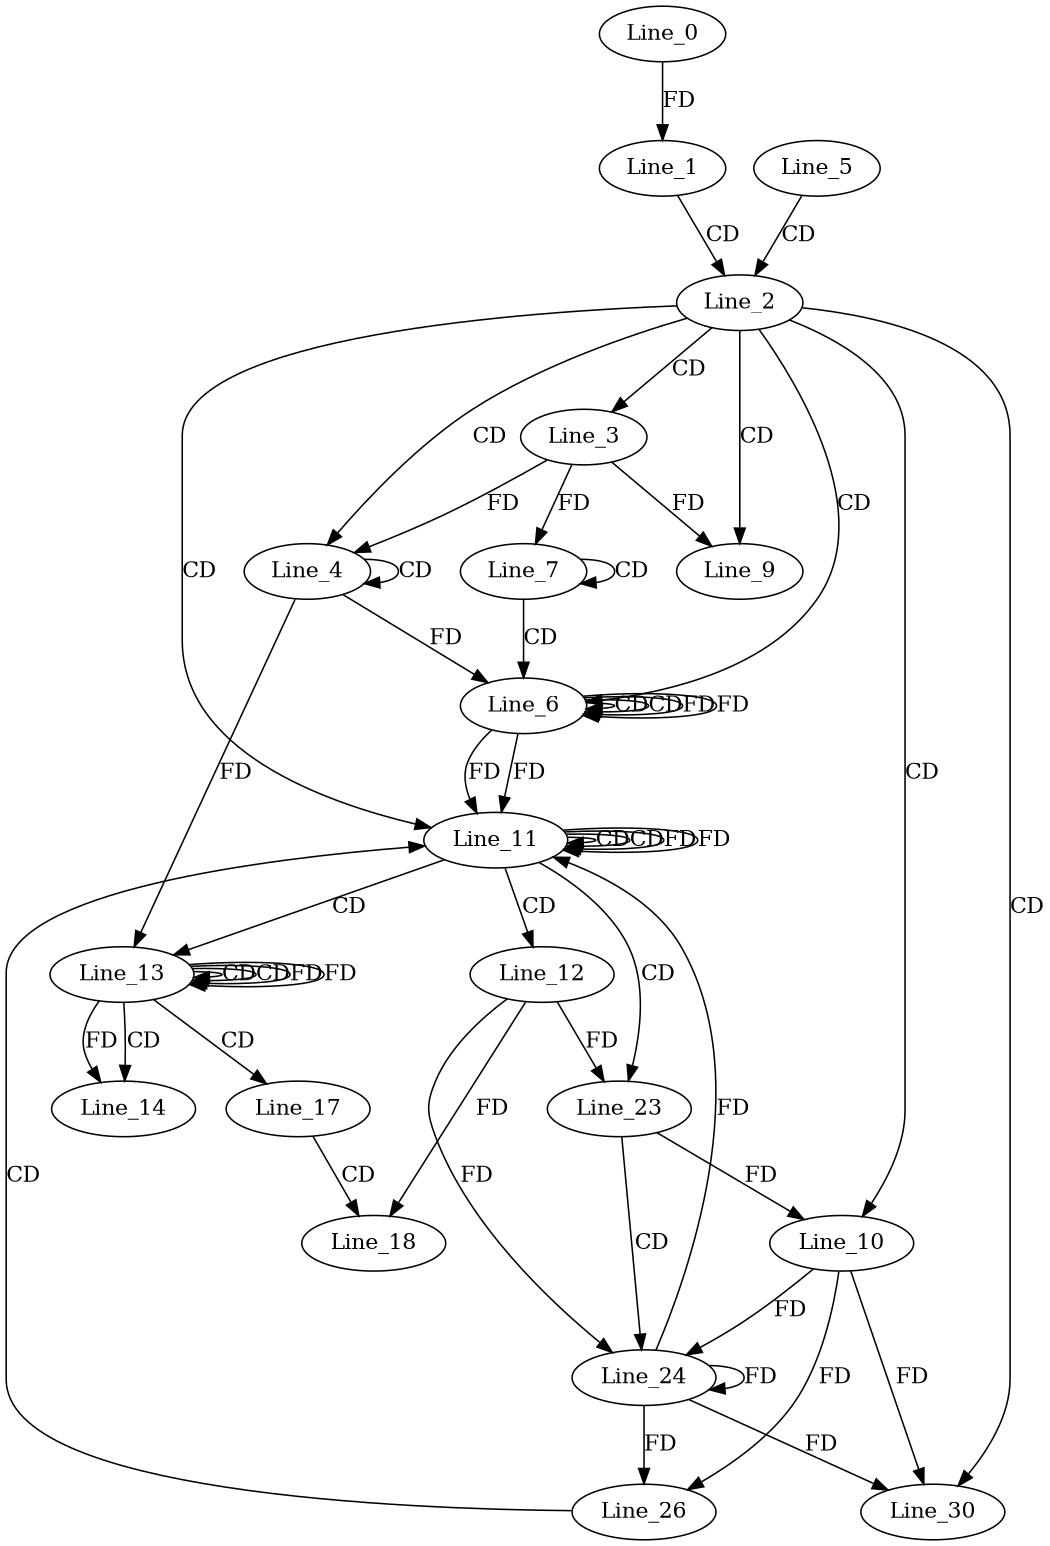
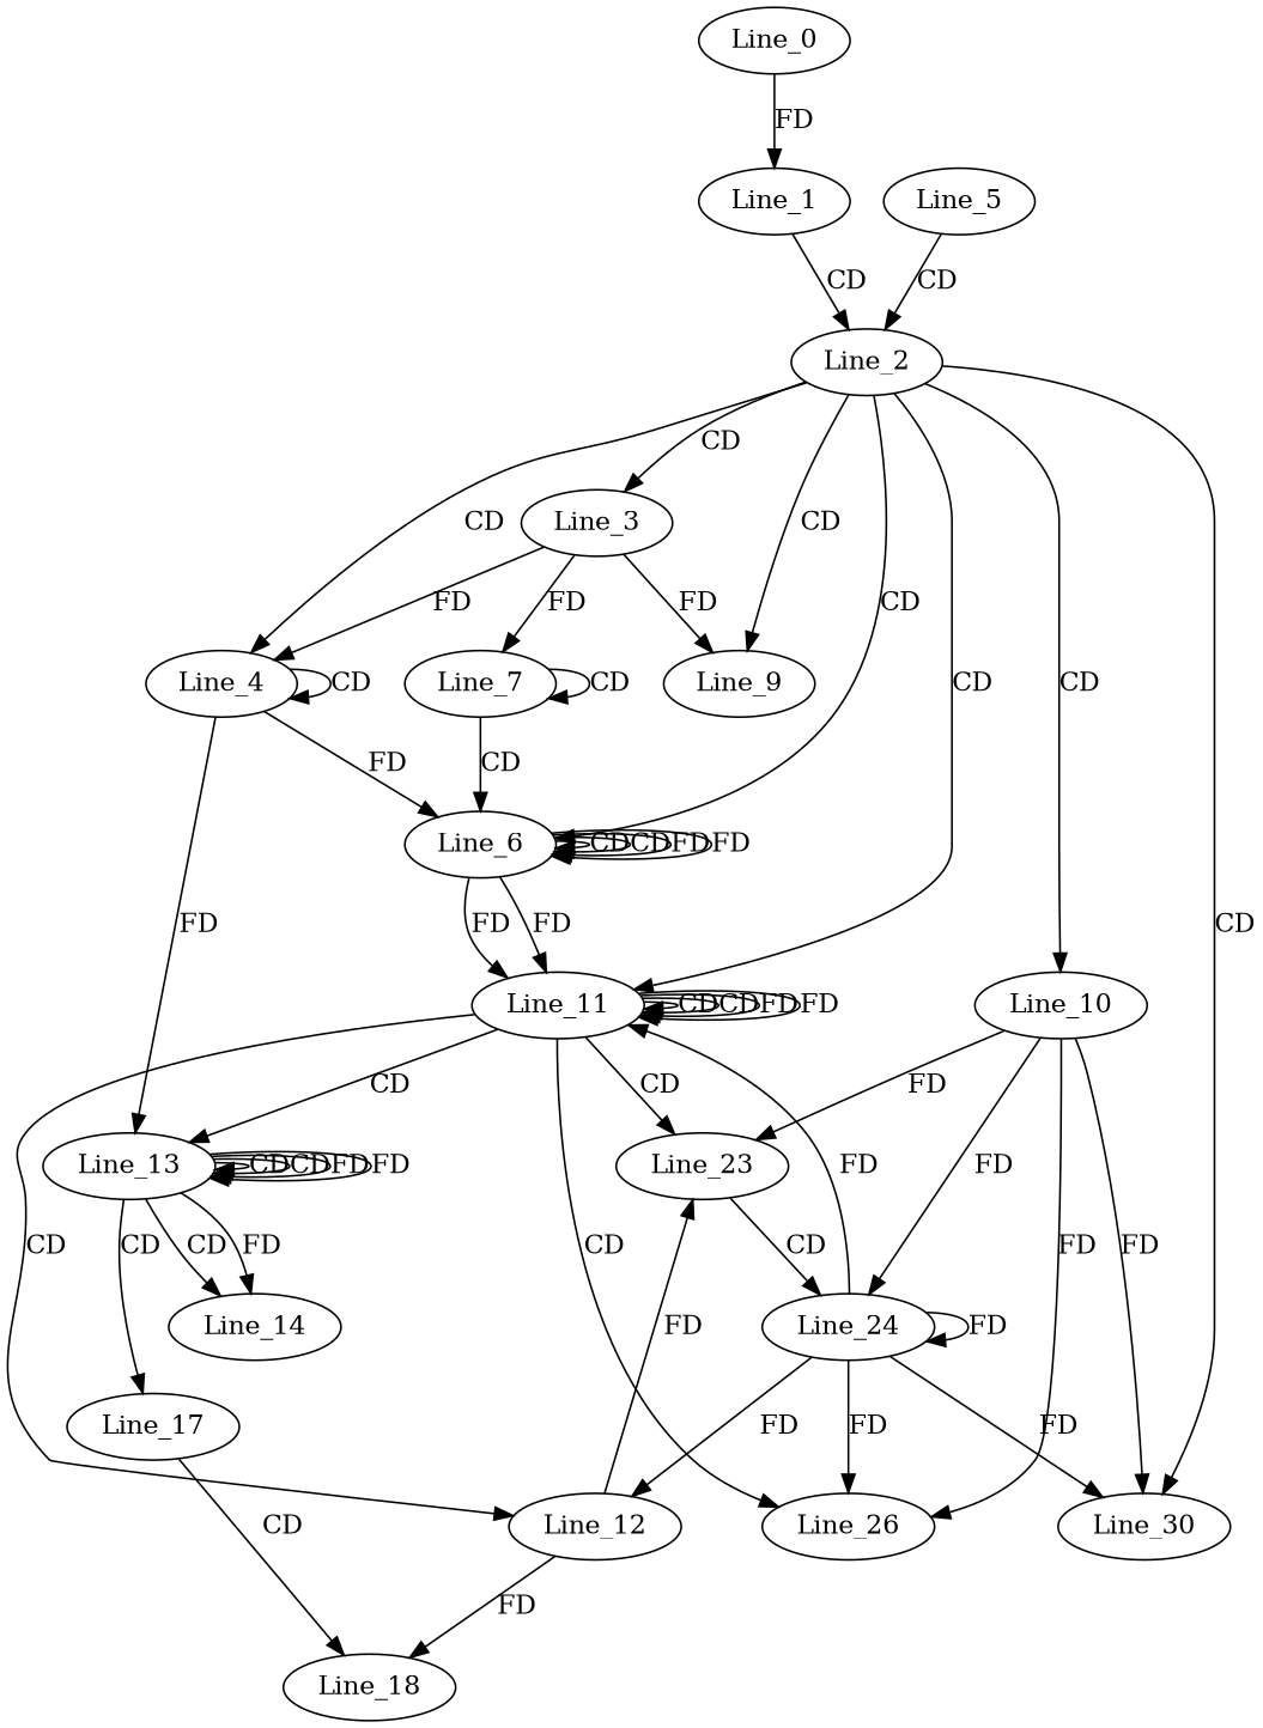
  digraph {
    Line_0
    Line_1
    Line_2
    Line_3
    Line_4
    Line_6
    Line_9
    Line_10
    Line_11
    Line_30
    Line_7
    Line_13
    Line_5
    Line_23
    Line_24
    Line_26
    Line_12
    Line_14
    Line_17
    Line_18
    Line_0 -> Line_1 [label=FD]
    Line_1 -> Line_2 [label=CD]
    Line_2 -> Line_3 [label=CD]
    Line_2 -> Line_4 [label=CD]
    Line_2 -> Line_6 [label=CD]
    Line_2 -> Line_9 [label=CD]
    Line_2 -> Line_10 [label=CD]
    Line_2 -> Line_11 [label=CD]
    Line_2 -> Line_30 [label=CD]
    Line_3 -> Line_4 [label=FD]
    Line_3 -> Line_9 [label=FD]
    Line_3 -> Line_7 [label=FD]
    Line_4 -> Line_4 [label=CD]
    Line_4 -> Line_6 [label=FD]
    Line_4 -> Line_13 [label=FD]
    Line_6 -> Line_6 [label=CD]
    Line_6 -> Line_6 [label=CD]
    Line_6 -> Line_6 [label=FD]
    Line_6 -> Line_6 [label=FD]
    Line_6 -> Line_11 [label=FD]
    Line_6 -> Line_11 [label=FD]
    Line_10 -> Line_30 [label=FD]
-   Line_23 -> Line_10 [label=FD]
+   Line_10 -> Line_23 [label=FD]
    Line_10 -> Line_24 [label=FD]
    Line_10 -> Line_26 [label=FD]
    Line_11 -> Line_11 [label=CD]
    Line_11 -> Line_11 [label=CD]
    Line_11 -> Line_11 [label=FD]
    Line_11 -> Line_11 [label=FD]
    Line_11 -> Line_13 [label=CD]
    Line_11 -> Line_23 [label=CD]
-   Line_26 -> Line_11 [label=CD]
+   Line_11 -> Line_26 [label=CD]
    Line_11 -> Line_12 [label=CD]
    Line_7 -> Line_6 [label=CD]
    Line_7 -> Line_7 [label=CD]
    Line_13 -> Line_13 [label=CD]
    Line_13 -> Line_13 [label=CD]
    Line_13 -> Line_13 [label=FD]
    Line_13 -> Line_13 [label=FD]
    Line_13 -> Line_14 [label=CD]
    Line_13 -> Line_14 [label=FD]
    Line_13 -> Line_17 [label=CD]
    Line_5 -> Line_2 [label=CD]
    Line_23 -> Line_24 [label=CD]
    Line_24 -> Line_11 [label=FD]
    Line_24 -> Line_30 [label=FD]
    Line_24 -> Line_24 [label=FD]
    Line_24 -> Line_26 [label=FD]
    Line_12 -> Line_23 [label=FD]
-   Line_12 -> Line_24 [label=FD]
+   Line_24 -> Line_12 [label=FD]
    Line_12 -> Line_18 [label=FD]
    Line_17 -> Line_18 [label=CD]
  }
